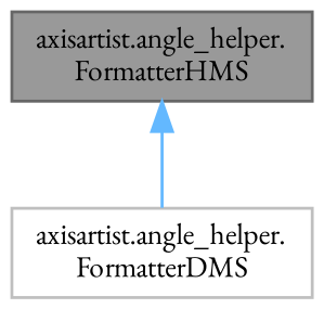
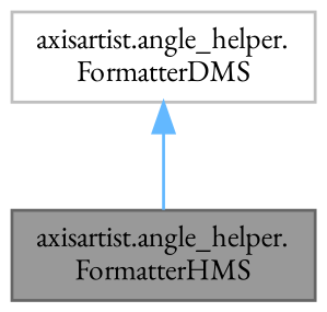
  digraph {
    fontname="EB Garamond"
    node [fontname="EB Garamond" fontsize=10 shape=box style=filled]
    n1 [color=gray40 fillcolor=grey60 fontcolor=black height=0.2 label="axisartist.angle_helper.\lFormatterHMS" width=0.4]
    n2 [color=grey75 fillcolor=white height=0.2 label="axisartist.angle_helper.\lFormatterDMS" width=0.4]
-   n1 -> n2 [color=steelblue1 dir=back fontname="EB Garamond" fontsize=10 labelfontname=Helvetica labelfontsize=10 style=solid]
+   n2 -> n1 [color=steelblue1 dir=back fontname="EB Garamond" fontsize=10 labelfontname=Helvetica labelfontsize=10 style=solid]
  }
